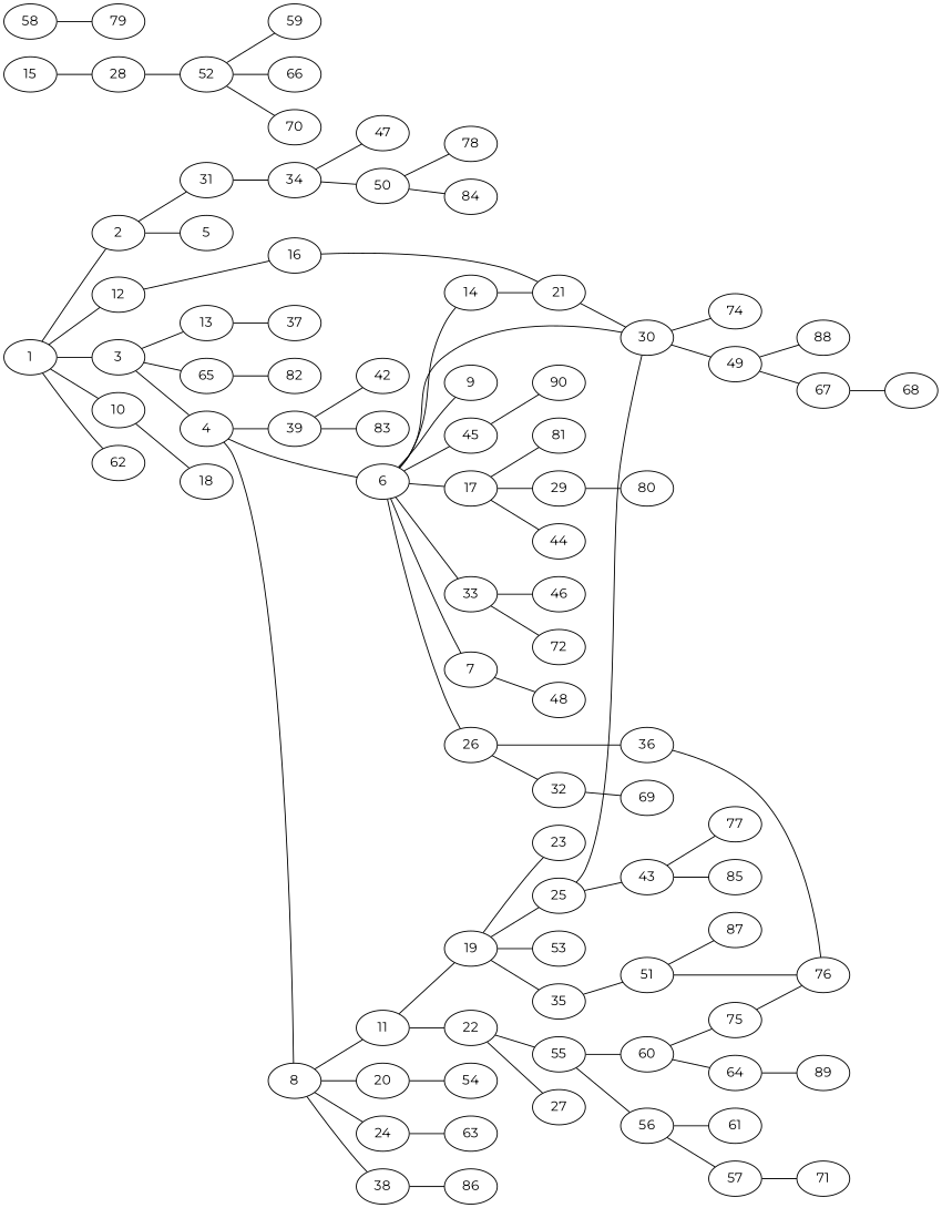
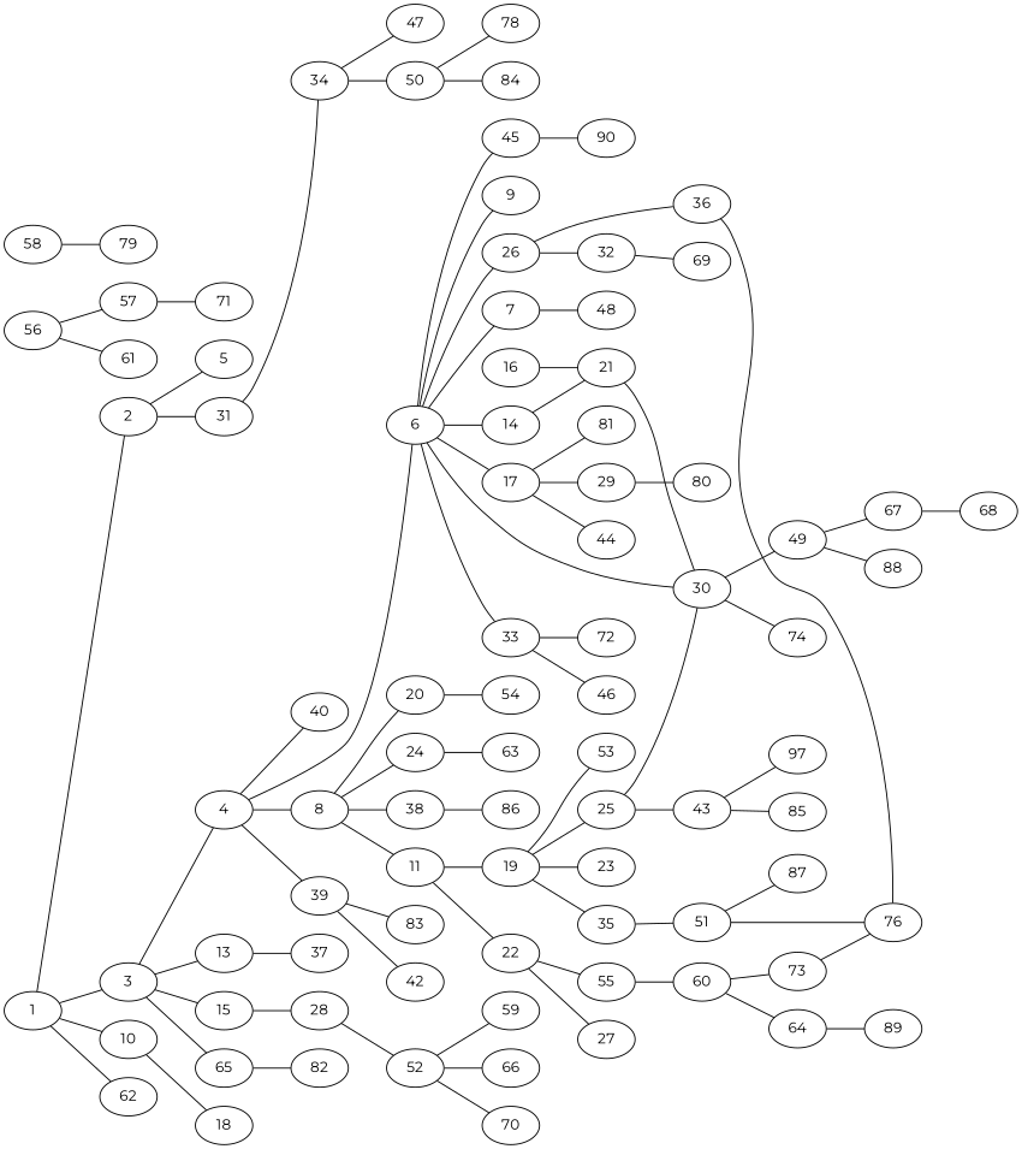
  graph {
    fontname=Montserrat
    rankdir=LR
    node [fontname=Montserrat]
    edge [fontname=Montserrat]
    1
    2
    3
    10
-   12
    62
    5
    31
    4
    13
    15
    65
    18
    16
    34
    6
    8
    39
+   40
    37
    28
    82
    21
    47
    50
    7
    9
    14
    17
    26
    30
    33
    45
    11
    20
    24
    38
    42
    83
    52
    48
    29
    44
    81
    32
    36
    49
    74
    46
    72
    90
    19
    22
    54
    63
    86
    80
    69
    76
    67
    88
    23
    25
    35
    53
    27
    55
    43
    51
    56
    60
    58
    79
    59
    66
    70
-   77
+   77 [label=97]
    85
    87
    57
    61
    64
-   75
+   75 [label=73]
    68
    78
    84
    71
    89
    1 -- 2
    1 -- 3
    1 -- 10
-   1 -- 12
    1 -- 62
    2 -- 5
    2 -- 31
    3 -- 4
    3 -- 13
+   3 -- 15
    3 -- 65
    10 -- 18
-   12 -- 16
    31 -- 34
    4 -- 6
    4 -- 8
    4 -- 39
+   4 -- 40
    13 -- 37
    15 -- 28
    65 -- 82
    16 -- 21
    34 -- 47
    34 -- 50
    6 -- 7
    6 -- 9
    6 -- 14
    6 -- 17
    6 -- 26
    6 -- 30
    6 -- 33
    6 -- 45
    8 -- 11
    8 -- 20
    8 -- 24
    8 -- 38
    39 -- 42
    39 -- 83
    28 -- 52
    21 -- 30
    50 -- 78
    50 -- 84
    7 -- 48
    14 -- 21
    17 -- 29
    17 -- 44
    17 -- 81
    26 -- 32
    26 -- 36
    30 -- 49
    30 -- 74
    33 -- 46
    33 -- 72
    45 -- 90
    11 -- 19
    11 -- 22
    20 -- 54
    24 -- 63
    38 -- 86
    52 -- 59
    52 -- 66
    52 -- 70
    29 -- 80
    32 -- 69
    36 -- 76
    49 -- 67
    49 -- 88
    19 -- 23
    19 -- 25
    19 -- 35
    19 -- 53
    22 -- 27
    22 -- 55
    67 -- 68
    25 -- 30
    25 -- 43
    35 -- 51
-   55 -- 56
    55 -- 60
    43 -- 77
    43 -- 85
    51 -- 76
    51 -- 87
    56 -- 57
    56 -- 61
    60 -- 64
    60 -- 75
    58 -- 79
    57 -- 71
    64 -- 89
    75 -- 76
  }
